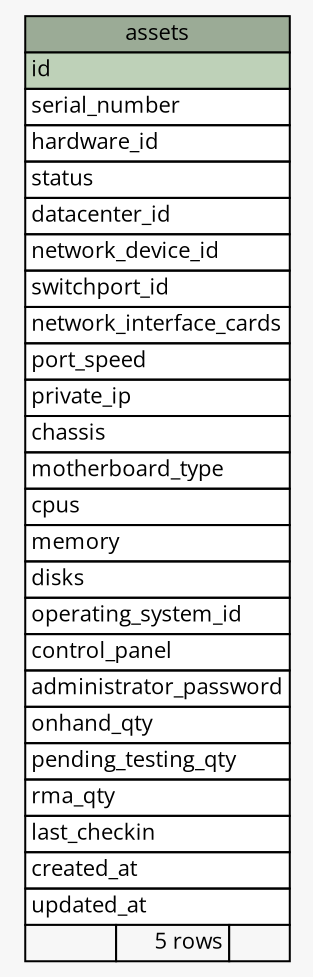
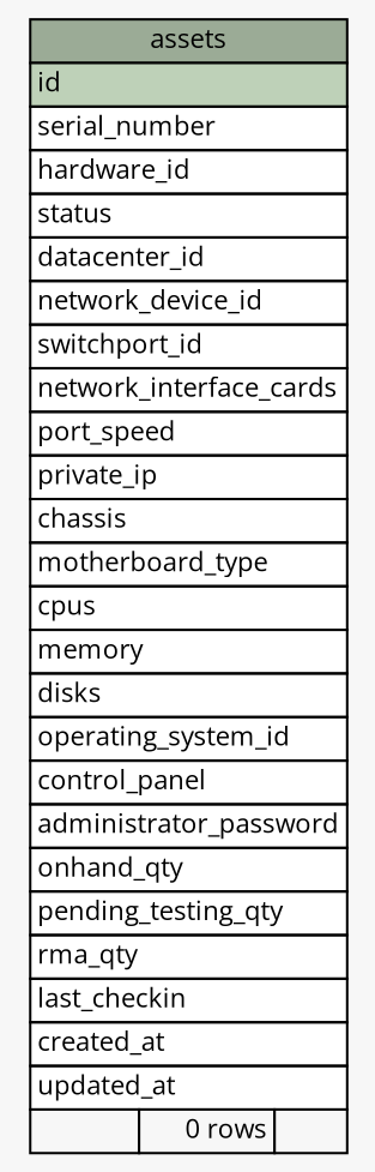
  digraph {
    bgcolor="#f7f7f7"
    fontname="Open Sans"
    fontsize=11
    nodesep=0.18
    rankdir=RL
    ranksep=0.46
-   n1 [fontname="Open Sans" fontsize=11 label=<     <TABLE BORDER="0" CELLBORDER="1" CELLSPACING="0" BGCOLOR="#ffffff">       <TR><TD COLSPAN="3" BGCOLOR="#9bab96" ALIGN="CENTER">assets</TD></TR>       <TR><TD PORT="id" COLSPAN="3" BGCOLOR="#bed1b8" ALIGN="LEFT">id</TD></TR>       <TR><TD PORT="serial_number" COLSPAN="3" ALIGN="LEFT">serial_number</TD></TR>       <TR><TD PORT="hardware_id" COLSPAN="3" ALIGN="LEFT">hardware_id</TD></TR>       <TR><TD PORT="status" COLSPAN="3" ALIGN="LEFT">status</TD></TR>       <TR><TD PORT="datacenter_id" COLSPAN="3" ALIGN="LEFT">datacenter_id</TD></TR>       <TR><TD PORT="network_device_id" COLSPAN="3" ALIGN="LEFT">network_device_id</TD></TR>       <TR><TD PORT="switchport_id" COLSPAN="3" ALIGN="LEFT">switchport_id</TD></TR>       <TR><TD PORT="network_interface_cards" COLSPAN="3" ALIGN="LEFT">network_interface_cards</TD></TR>       <TR><TD PORT="port_speed" COLSPAN="3" ALIGN="LEFT">port_speed</TD></TR>       <TR><TD PORT="private_ip" COLSPAN="3" ALIGN="LEFT">private_ip</TD></TR>       <TR><TD PORT="chassis" COLSPAN="3" ALIGN="LEFT">chassis</TD></TR>       <TR><TD PORT="motherboard_type" COLSPAN="3" ALIGN="LEFT">motherboard_type</TD></TR>       <TR><TD PORT="cpus" COLSPAN="3" ALIGN="LEFT">cpus</TD></TR>       <TR><TD PORT="memory" COLSPAN="3" ALIGN="LEFT">memory</TD></TR>       <TR><TD PORT="disks" COLSPAN="3" ALIGN="LEFT">disks</TD></TR>       <TR><TD PORT="operating_system_id" COLSPAN="3" ALIGN="LEFT">operating_system_id</TD></TR>       <TR><TD PORT="control_panel" COLSPAN="3" ALIGN="LEFT">control_panel</TD></TR>       <TR><TD PORT="administrator_password" COLSPAN="3" ALIGN="LEFT">administrator_password</TD></TR>       <TR><TD PORT="onhand_qty" COLSPAN="3" ALIGN="LEFT">onhand_qty</TD></TR>       <TR><TD PORT="pending_testing_qty" COLSPAN="3" ALIGN="LEFT">pending_testing_qty</TD></TR>       <TR><TD PORT="rma_qty" COLSPAN="3" ALIGN="LEFT">rma_qty</TD></TR>       <TR><TD PORT="last_checkin" COLSPAN="3" ALIGN="LEFT">last_checkin</TD></TR>       <TR><TD PORT="created_at" COLSPAN="3" ALIGN="LEFT">created_at</TD></TR>       <TR><TD PORT="updated_at" COLSPAN="3" ALIGN="LEFT">updated_at</TD></TR>       <TR><TD ALIGN="LEFT" BGCOLOR="#f7f7f7">  </TD><TD ALIGN="RIGHT" BGCOLOR="#f7f7f7">5 rows</TD><TD ALIGN="RIGHT" BGCOLOR="#f7f7f7">  </TD></TR>     </TABLE>> shape=plaintext]
+   n1 [fontname="Open Sans" fontsize=11 label=<     <TABLE BORDER="0" CELLBORDER="1" CELLSPACING="0" BGCOLOR="#ffffff">       <TR><TD COLSPAN="3" BGCOLOR="#9bab96" ALIGN="CENTER">assets</TD></TR>       <TR><TD PORT="id" COLSPAN="3" BGCOLOR="#bed1b8" ALIGN="LEFT">id</TD></TR>       <TR><TD PORT="serial_number" COLSPAN="3" ALIGN="LEFT">serial_number</TD></TR>       <TR><TD PORT="hardware_id" COLSPAN="3" ALIGN="LEFT">hardware_id</TD></TR>       <TR><TD PORT="status" COLSPAN="3" ALIGN="LEFT">status</TD></TR>       <TR><TD PORT="datacenter_id" COLSPAN="3" ALIGN="LEFT">datacenter_id</TD></TR>       <TR><TD PORT="network_device_id" COLSPAN="3" ALIGN="LEFT">network_device_id</TD></TR>       <TR><TD PORT="switchport_id" COLSPAN="3" ALIGN="LEFT">switchport_id</TD></TR>       <TR><TD PORT="network_interface_cards" COLSPAN="3" ALIGN="LEFT">network_interface_cards</TD></TR>       <TR><TD PORT="port_speed" COLSPAN="3" ALIGN="LEFT">port_speed</TD></TR>       <TR><TD PORT="private_ip" COLSPAN="3" ALIGN="LEFT">private_ip</TD></TR>       <TR><TD PORT="chassis" COLSPAN="3" ALIGN="LEFT">chassis</TD></TR>       <TR><TD PORT="motherboard_type" COLSPAN="3" ALIGN="LEFT">motherboard_type</TD></TR>       <TR><TD PORT="cpus" COLSPAN="3" ALIGN="LEFT">cpus</TD></TR>       <TR><TD PORT="memory" COLSPAN="3" ALIGN="LEFT">memory</TD></TR>       <TR><TD PORT="disks" COLSPAN="3" ALIGN="LEFT">disks</TD></TR>       <TR><TD PORT="operating_system_id" COLSPAN="3" ALIGN="LEFT">operating_system_id</TD></TR>       <TR><TD PORT="control_panel" COLSPAN="3" ALIGN="LEFT">control_panel</TD></TR>       <TR><TD PORT="administrator_password" COLSPAN="3" ALIGN="LEFT">administrator_password</TD></TR>       <TR><TD PORT="onhand_qty" COLSPAN="3" ALIGN="LEFT">onhand_qty</TD></TR>       <TR><TD PORT="pending_testing_qty" COLSPAN="3" ALIGN="LEFT">pending_testing_qty</TD></TR>       <TR><TD PORT="rma_qty" COLSPAN="3" ALIGN="LEFT">rma_qty</TD></TR>       <TR><TD PORT="last_checkin" COLSPAN="3" ALIGN="LEFT">last_checkin</TD></TR>       <TR><TD PORT="created_at" COLSPAN="3" ALIGN="LEFT">created_at</TD></TR>       <TR><TD PORT="updated_at" COLSPAN="3" ALIGN="LEFT">updated_at</TD></TR>       <TR><TD ALIGN="LEFT" BGCOLOR="#f7f7f7">  </TD><TD ALIGN="RIGHT" BGCOLOR="#f7f7f7">0 rows</TD><TD ALIGN="RIGHT" BGCOLOR="#f7f7f7">  </TD></TR>     </TABLE>> shape=plaintext]
  }
